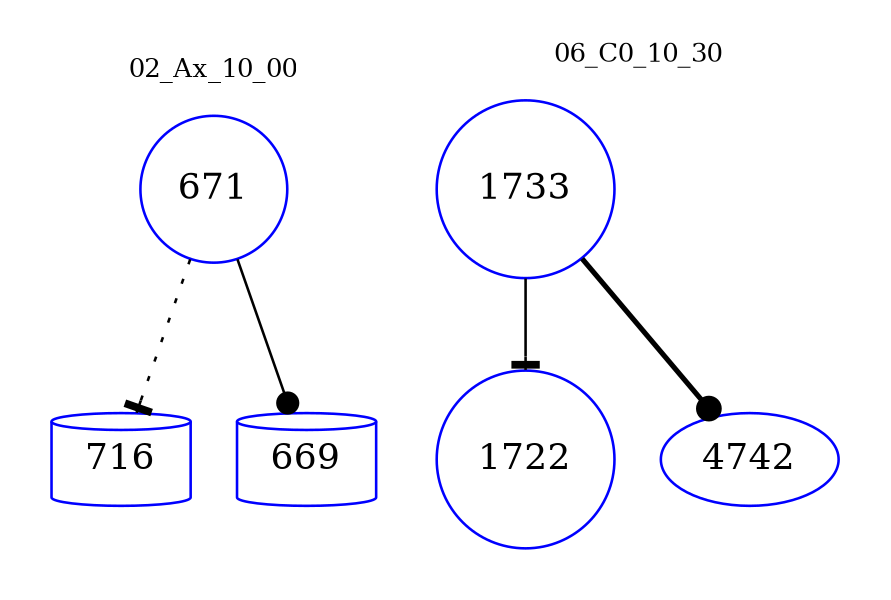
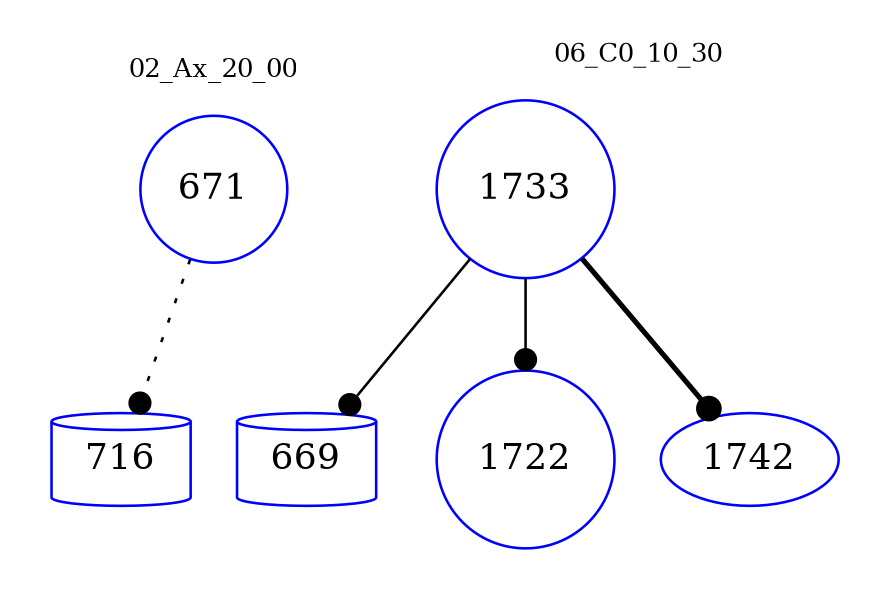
  digraph {
    node [color=blue shape=circle]
    edge [arrowhead=dot color=black style=solid]
    n1 [label=671]
    n2 [label=669 shape=cylinder]
    n3 [label=716 shape=cylinder]
    n4 [label=1733]
    n5 [label=1722]
-   n6 [label=4742 shape=ellipse]
+   n6 [label=1742 shape=ellipse]
    subgraph cluster_1 {
      color=white
      fontsize=10
-     label="02_Ax_10_00"
+     label="02_Ax_20_00"
      n1
      n2
      n3
    }
    subgraph cluster_2 {
      color=white
      fontsize=10
      label="06_C0_10_30"
      n4
      n5
      n6
    }
-   n1 -> n2
-   n1 -> n3 [arrowhead=tee style=dotted]
-   n4 -> n5 [arrowhead=tee]
+   n4 -> n2
+   n1 -> n3 [style=dotted]
+   n4 -> n5
    n4 -> n6 [style=bold]
  }
